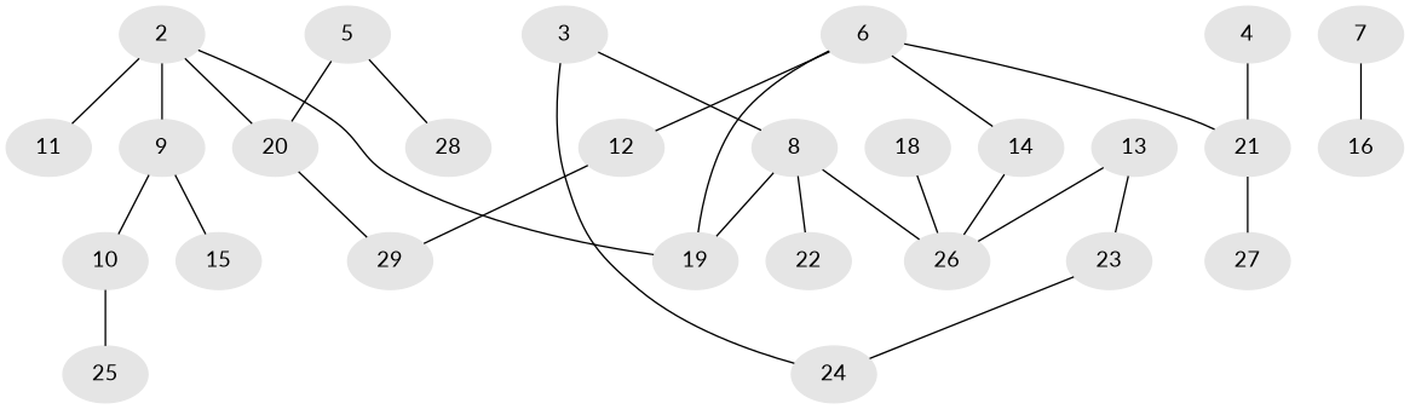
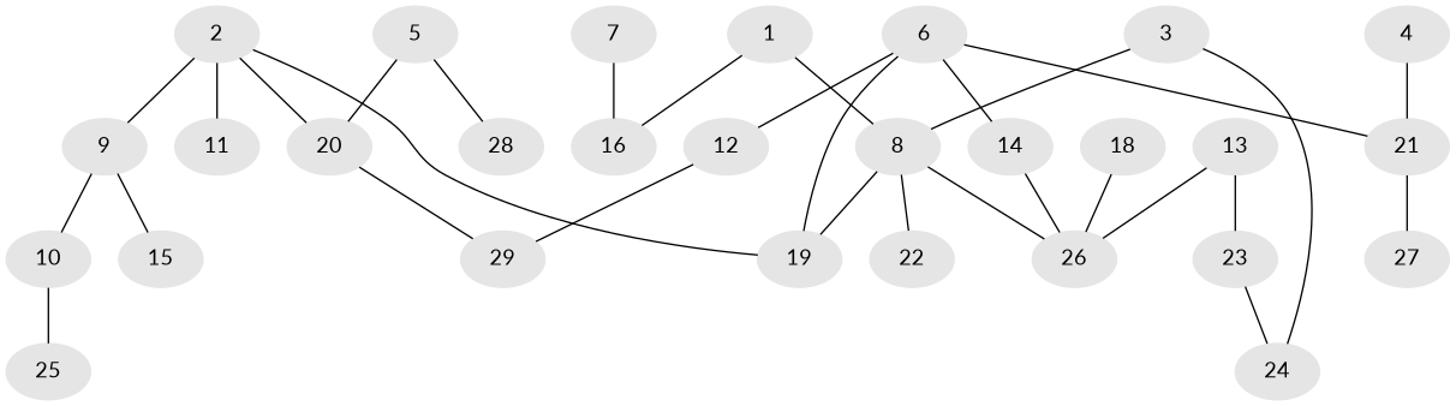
  graph {
    fontname=Lato
    node [color=gray90 fontname=Lato style=filled]
    edge [fontname=Lato weight=1.0]
+   1
    8
    16
    19
    22
    26
    2
    9
    11
    20
    15
    10
    29
    3
    24
    4
    21
    27
    5
    28
    6
    12
    14
    7
    25
    13
    23
    18
+   1 -- 8
+   1 -- 16
    8 -- 19
    8 -- 22
    8 -- 26
    2 -- 19
    2 -- 9
    2 -- 11
    2 -- 20
    9 -- 15
    9 -- 10
    20 -- 29
    10 -- 25
    3 -- 8
    3 -- 24
    4 -- 21
    21 -- 27
    5 -- 20
    5 -- 28
    6 -- 19
    6 -- 21
    6 -- 12
    6 -- 14
    12 -- 29
    14 -- 26
    7 -- 16
    13 -- 26
    13 -- 23
    23 -- 24
    18 -- 26
  }
